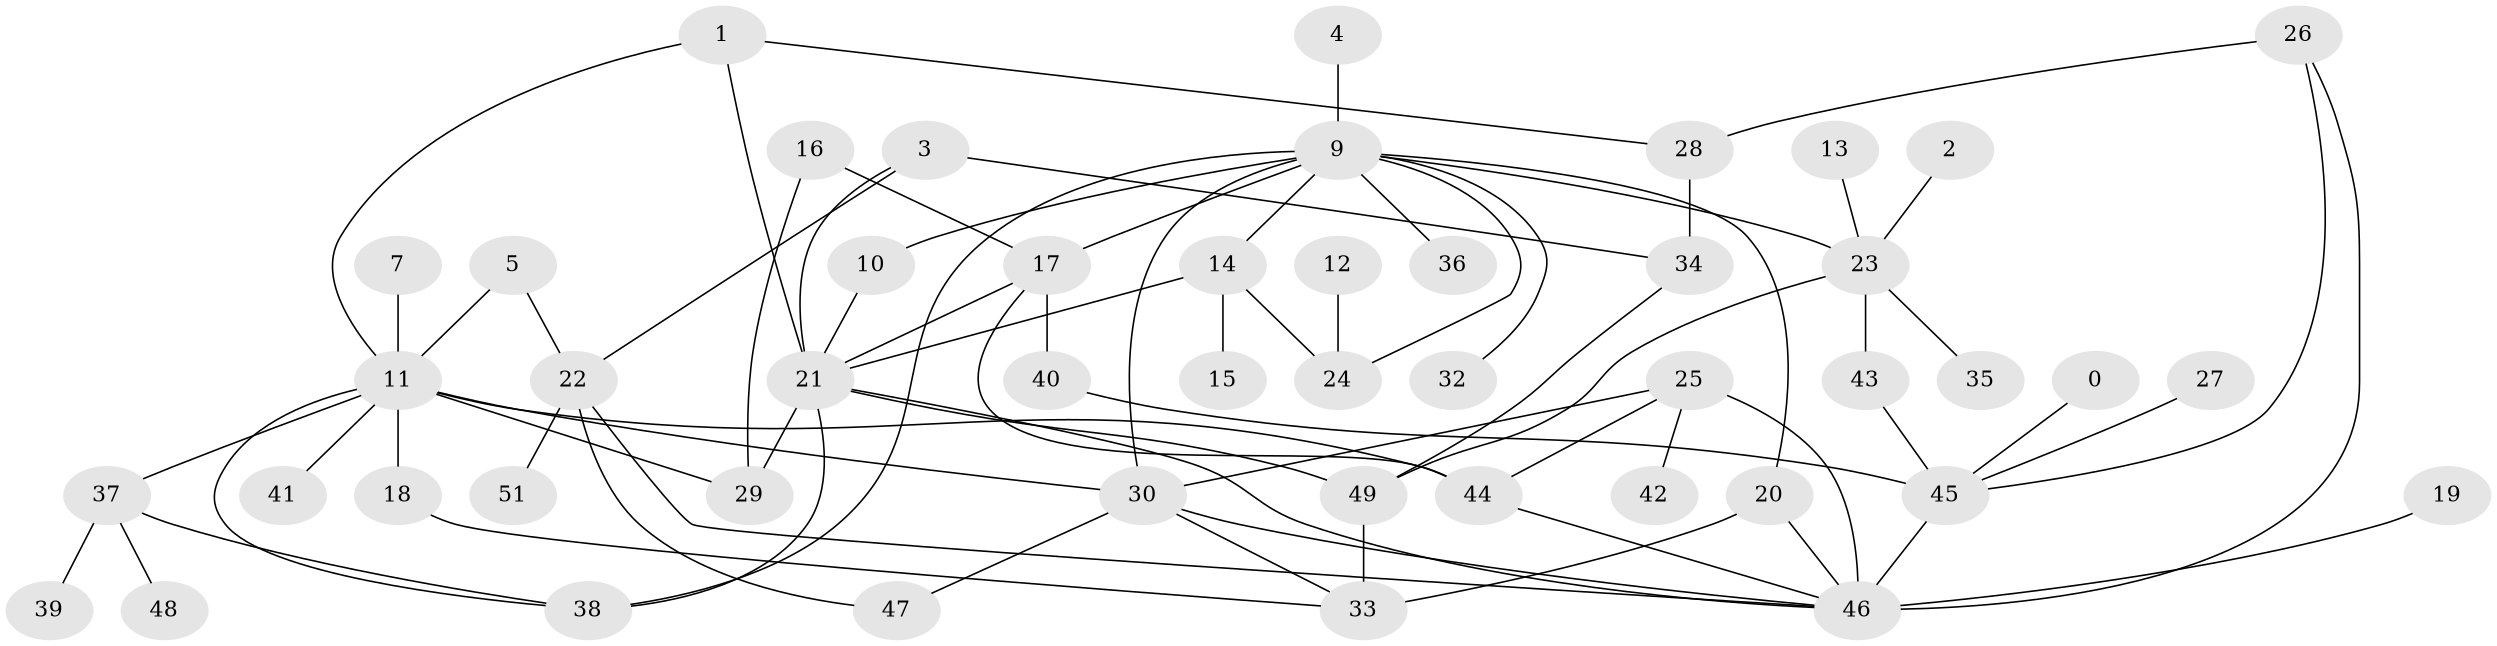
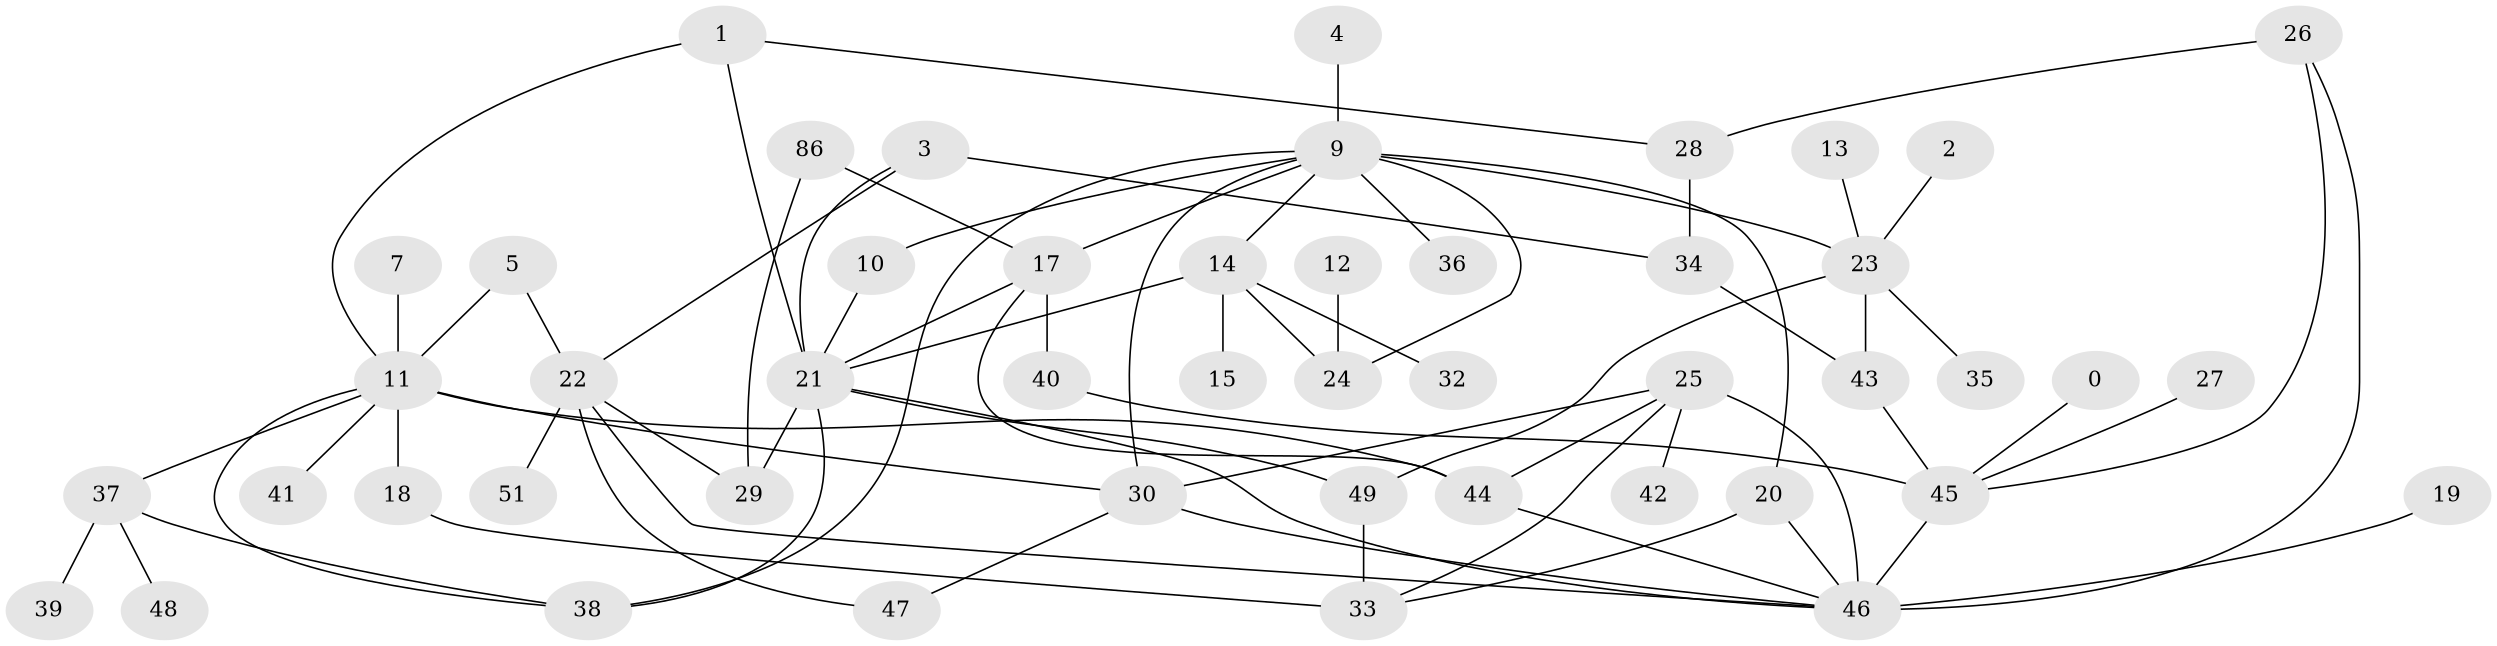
  graph {
    node [color=gray90 style=filled]
    edge [weight=1.0]
    1
    11
    21
    28
    30
    38
    18
    29
    37
    41
    44
    46
    49
    34
    2
    23
    35
    43
    3
    22
    n21 [label=51]
    47
    4
    9
    10
    14
    17
    20
    24
    32
    36
    5
    7
    n34 [label=0]
    45
    15
    40
    33
    39
    48
    12
    13
-   16
+   16 [label=86]
    19
    25
    42
    26
    27
    1 -- 11
    1 -- 21
    1 -- 28
    11 -- 30
    11 -- 38
    11 -- 18
-   11 -- 29
+   22 -- 29
    11 -- 37
    11 -- 41
    11 -- 44
    21 -- 38
    21 -- 29
    21 -- 46
    21 -- 49
    28 -- 34
    30 -- 46
    30 -- 47
-   30 -- 33
+   25 -- 33
    18 -- 33
    37 -- 38
    37 -- 39
    37 -- 48
    44 -- 46
    49 -- 33
-   34 -- 49
+   34 -- 43
    2 -- 23
    23 -- 49
    23 -- 35
    23 -- 43
    43 -- 45
    3 -- 21
    3 -- 34
    3 -- 22
    22 -- 46
    22 -- n21
    22 -- 47
    4 -- 9
    9 -- 30
    9 -- 38
    9 -- 23
    9 -- 10
    9 -- 14
    9 -- 17
    9 -- 20
    9 -- 24
-   9 -- 32
+   14 -- 32
    9 -- 36
    10 -- 21
    14 -- 21
    14 -- 24
    14 -- 15
    17 -- 21
    17 -- 44
    17 -- 40
    20 -- 46
    20 -- 33
    5 -- 11
    5 -- 22
    7 -- 11
    n34 -- 45
    45 -- 46 [weight=3.0]
    40 -- 45
    12 -- 24
    13 -- 23
    16 -- 29
    16 -- 17
    19 -- 46
    25 -- 30
    25 -- 44
    25 -- 46
    25 -- 42
    26 -- 28
    26 -- 46
    26 -- 45
    27 -- 45
  }
